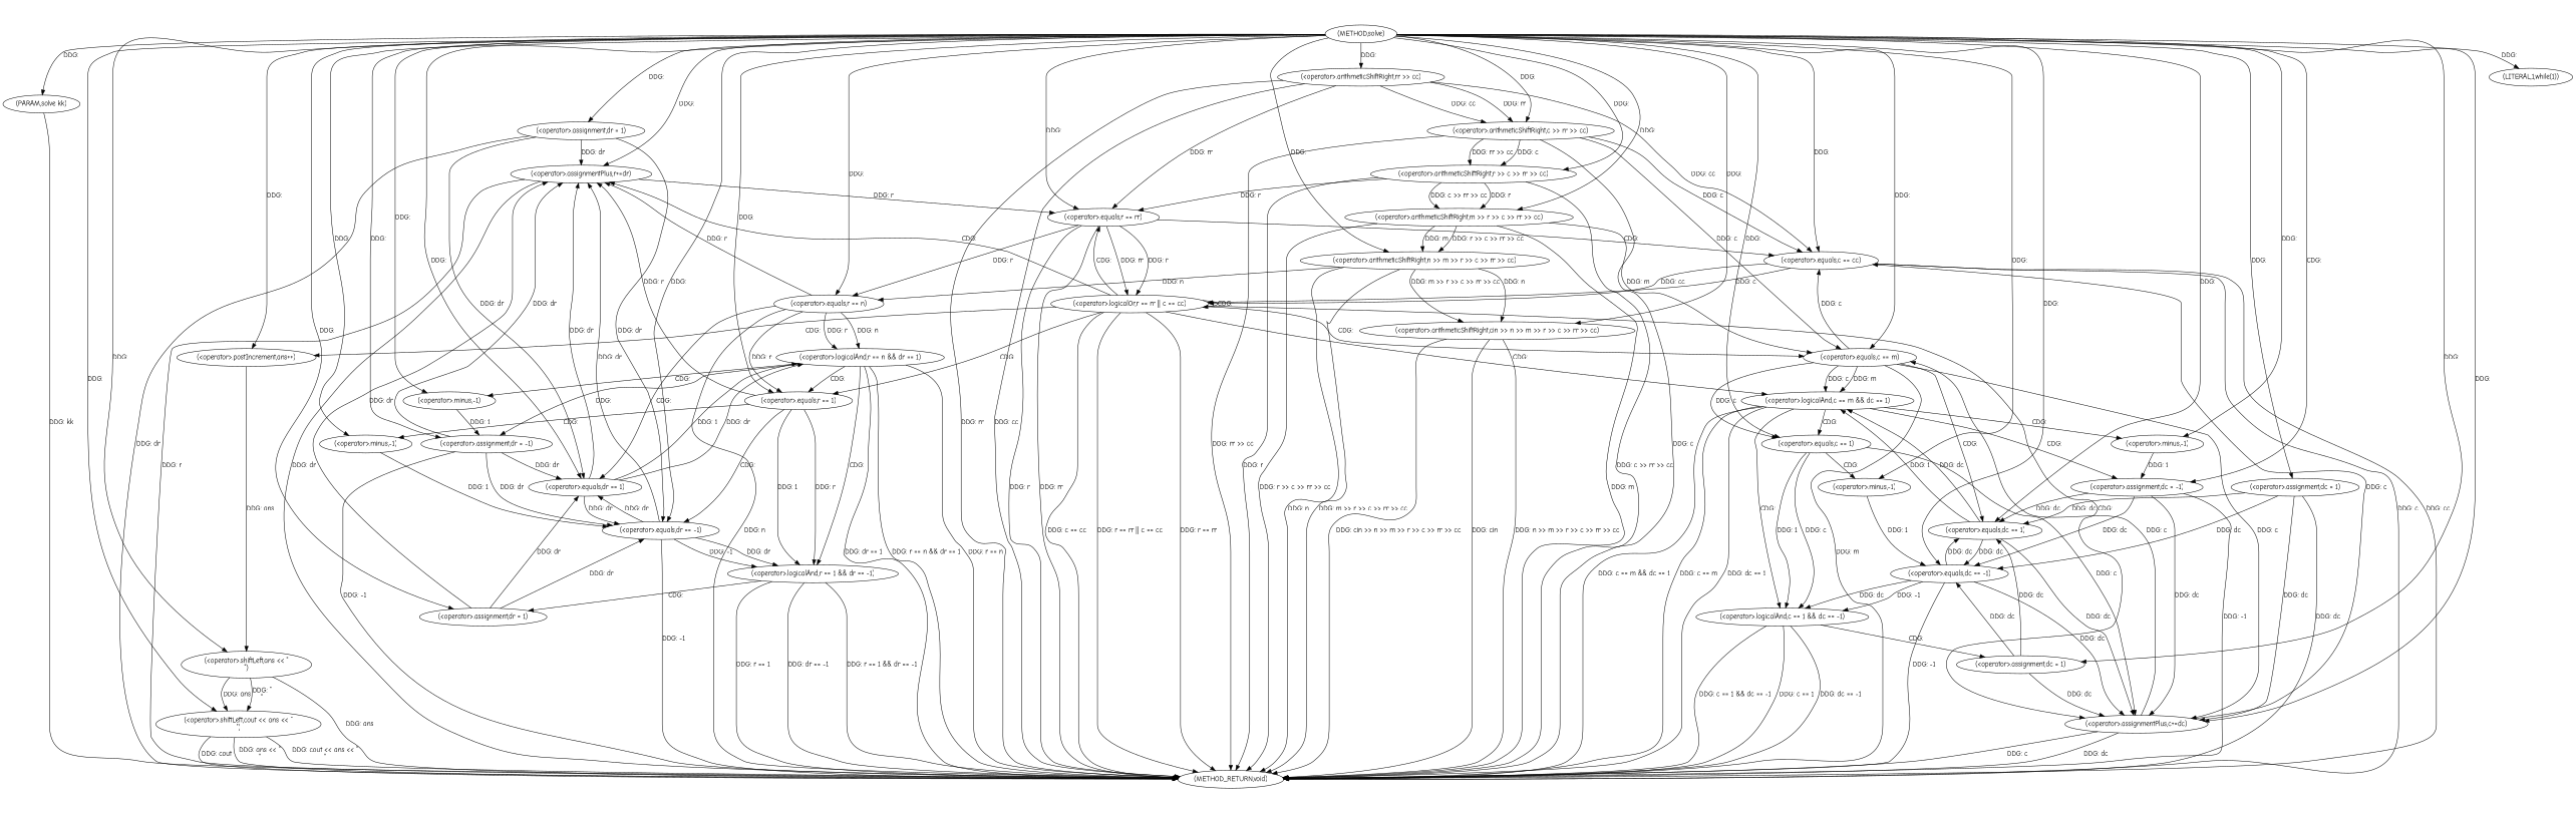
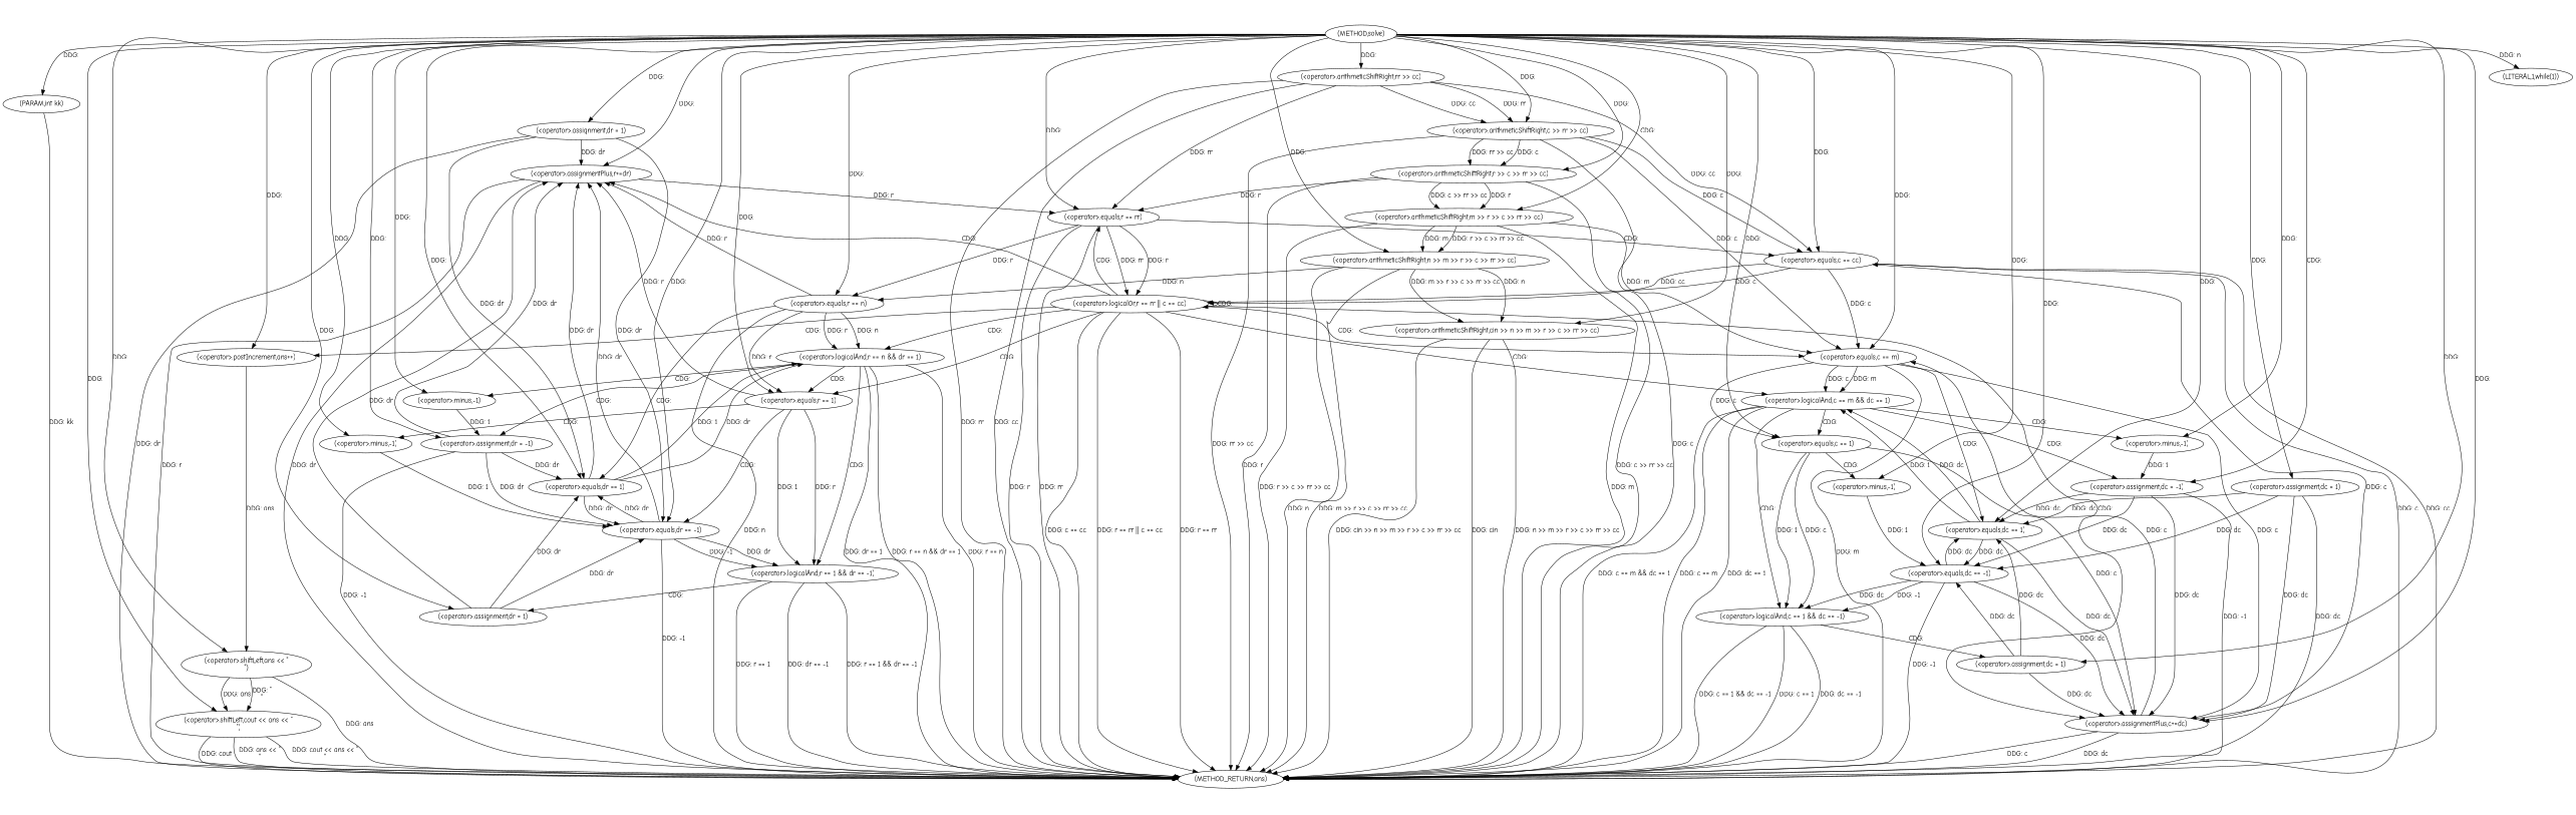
  digraph {
    fontname="Comic Neue"
    node [fontname="Comic Neue"]
    edge [fontname="Comic Neue"]
    n1 [label="(METHOD,solve)"]
-   n2 [label="(PARAM,solve kk)"]
+   n2 [label="(PARAM,int kk)"]
    n3 [label="(<operator>.arithmeticShiftRight,cin >> n >> m >> r >> c >> rr >> cc)"]
    n4 [label="(<operator>.assignment,dr = 1)"]
    n5 [label="(<operator>.assignment,dc = 1)"]
    n6 [label="(<operator>.shiftLeft,cout << ans << \"\n\")"]
    n7 [label="(LITERAL,1,while(1))"]
    n8 [label="(<operator>.arithmeticShiftRight,n >> m >> r >> c >> rr >> cc)"]
    n9 [label="(<operator>.assignmentPlus,r+=dr)"]
    n10 [label="(<operator>.assignmentPlus,c+=dc)"]
    n11 [label="(<operator>.postIncrement,ans++)"]
    n12 [label="(<operator>.shiftLeft,ans << \"\n\")"]
    n13 [label="(<operator>.arithmeticShiftRight,m >> r >> c >> rr >> cc)"]
    n14 [label="(<operator>.assignment,dr = -1)"]
    n15 [label="(<operator>.assignment,dc = -1)"]
    n16 [label="(<operator>.arithmeticShiftRight,r >> c >> rr >> cc)"]
    n17 [label="(<operator>.arithmeticShiftRight,c >> rr >> cc)"]
    n18 [label="(<operator>.equals,r == rr)"]
    n19 [label="(<operator>.equals,c == cc)"]
    n20 [label="(<operator>.equals,r == n)"]
    n21 [label="(<operator>.equals,dr == 1)"]
    n22 [label="(<operator>.minus,-1)"]
    n23 [label="(<operator>.assignment,dr = 1)"]
    n24 [label="(<operator>.equals,c == m)"]
    n25 [label="(<operator>.equals,dc == 1)"]
    n26 [label="(<operator>.minus,-1)"]
    n27 [label="(<operator>.assignment,dc = 1)"]
    n28 [label="(<operator>.arithmeticShiftRight,rr >> cc)"]
    n29 [label="(<operator>.equals,r == 1)"]
    n30 [label="(<operator>.equals,dr == -1)"]
    n31 [label="(<operator>.equals,c == 1)"]
    n32 [label="(<operator>.equals,dc == -1)"]
    n33 [label="(<operator>.minus,-1)"]
    n34 [label="(<operator>.minus,-1)"]
-   n35 [label="(METHOD_RETURN,void)"]
+   n35 [label="(METHOD_RETURN,ans)"]
    n36 [label="(<operator>.logicalOr,r == rr || c == cc)"]
    n37 [label="(<operator>.logicalAnd,r == n && dr == 1)"]
    n38 [label="(<operator>.logicalAnd,c == m && dc == 1)"]
    n39 [label="(<operator>.logicalAnd,r == 1 && dr == -1)"]
    n40 [label="(<operator>.logicalAnd,c == 1 && dc == -1)"]
    n1 -> n2 [label="DDG: "]
    n1 -> n3 [label="DDG: "]
    n1 -> n4 [label="DDG: "]
    n1 -> n5 [label="DDG: "]
    n1 -> n6 [label="DDG: "]
-   n1 -> n7 [label="DDG: "]
+   n1 -> n7 [label="DDG: n"]
    n1 -> n8 [label="DDG: "]
    n1 -> n9 [label="DDG: "]
    n1 -> n10 [label="DDG: "]
    n1 -> n11 [label="DDG: "]
    n1 -> n12 [label="DDG: "]
-   n1 -> n13 [label="DDG: "]
+   n1 -> n13 [label="CDG: "]
    n1 -> n14 [label="DDG: "]
    n1 -> n15 [label="CDG: "]
    n1 -> n16 [label="DDG: "]
    n1 -> n17 [label="DDG: "]
    n1 -> n18 [label="DDG: "]
    n1 -> n19 [label="DDG: "]
    n1 -> n20 [label="DDG: "]
    n1 -> n21 [label="DDG: "]
    n1 -> n22 [label="DDG: "]
    n1 -> n23 [label="DDG: "]
    n1 -> n24 [label="DDG: "]
    n1 -> n25 [label="DDG: "]
    n1 -> n26 [label="DDG: "]
    n1 -> n27 [label="DDG: "]
    n1 -> n28 [label="DDG: "]
    n1 -> n29 [label="DDG: "]
    n1 -> n30 [label="DDG: "]
    n1 -> n31 [label="DDG: "]
    n1 -> n32 [label="DDG: "]
    n1 -> n33 [label="DDG: "]
    n1 -> n34 [label="DDG: "]
    n2 -> n35 [label="DDG: kk"]
    n3 -> n35 [label="DDG: n >> m >> r >> c >> rr >> cc"]
    n3 -> n35 [label="DDG: cin >> n >> m >> r >> c >> rr >> cc"]
    n3 -> n35 [label="DDG: cin"]
    n4 -> n9 [label="DDG: dr"]
    n4 -> n21 [label="DDG: dr"]
    n4 -> n30 [label="DDG: dr"]
    n4 -> n35 [label="DDG: dr"]
    n5 -> n10 [label="DDG: dc"]
    n5 -> n25 [label="DDG: dc"]
    n5 -> n32 [label="DDG: dc"]
    n5 -> n35 [label="DDG: dc"]
    n6 -> n35 [label="DDG: ans << \"\n\""]
    n6 -> n35 [label="DDG: cout << ans << \"\n\""]
    n6 -> n35 [label="DDG: cout"]
    n8 -> n3 [label="DDG: m >> r >> c >> rr >> cc"]
    n8 -> n3 [label="DDG: n"]
    n8 -> n20 [label="DDG: n"]
    n8 -> n35 [label="DDG: n"]
    n8 -> n35 [label="DDG: m >> r >> c >> rr >> cc"]
    n9 -> n18 [label="DDG: r"]
    n9 -> n35 [label="DDG: r"]
    n9 -> n35 [label="DDG: dr"]
    n10 -> n19 [label="DDG: c"]
    n10 -> n24 [label="DDG: c"]
    n10 -> n35 [label="DDG: c"]
    n10 -> n35 [label="DDG: dc"]
    n11 -> n12 [label="DDG: ans"]
    n12 -> n6 [label="DDG: ans"]
    n12 -> n6 [label="DDG: \"\n\""]
    n12 -> n35 [label="DDG: ans"]
    n13 -> n8 [label="DDG: m"]
    n13 -> n8 [label="DDG: r >> c >> rr >> cc"]
    n13 -> n24 [label="DDG: m"]
    n13 -> n35 [label="DDG: m"]
    n13 -> n35 [label="DDG: r >> c >> rr >> cc"]
    n14 -> n9 [label="DDG: dr"]
    n14 -> n21 [label="DDG: dr"]
    n14 -> n30 [label="DDG: dr"]
    n14 -> n35 [label="DDG: -1"]
    n15 -> n10 [label="DDG: dc"]
    n15 -> n25 [label="DDG: dc"]
    n15 -> n32 [label="DDG: dc"]
    n15 -> n35 [label="DDG: -1"]
    n16 -> n13 [label="DDG: r"]
    n16 -> n13 [label="DDG: c >> rr >> cc"]
    n16 -> n18 [label="DDG: r"]
    n16 -> n35 [label="DDG: r"]
    n16 -> n35 [label="DDG: c >> rr >> cc"]
    n17 -> n16 [label="DDG: rr >> cc"]
    n17 -> n16 [label="DDG: c"]
    n17 -> n19 [label="DDG: c"]
    n17 -> n24 [label="DDG: c"]
    n17 -> n35 [label="DDG: c"]
    n17 -> n35 [label="DDG: rr >> cc"]
    n18 -> n19 [label="CDG: "]
    n18 -> n20 [label="DDG: r"]
    n18 -> n35 [label="DDG: r"]
    n18 -> n35 [label="DDG: rr"]
    n18 -> n36 [label="DDG: rr"]
    n18 -> n36 [label="DDG: r"]
-   n24 -> n19 [label="DDG: c"]
+   n19 -> n24 [label="DDG: c"]
    n19 -> n35 [label="DDG: c"]
    n19 -> n35 [label="DDG: cc"]
    n19 -> n36 [label="DDG: c"]
    n19 -> n36 [label="DDG: cc"]
    n20 -> n9 [label="DDG: r"]
    n20 -> n21 [label="CDG: "]
    n20 -> n29 [label="DDG: r"]
    n20 -> n35 [label="DDG: n"]
    n20 -> n37 [label="DDG: n"]
    n20 -> n37 [label="DDG: r"]
    n21 -> n9 [label="DDG: dr"]
    n21 -> n30 [label="DDG: dr"]
    n21 -> n37 [label="DDG: dr"]
    n21 -> n37 [label="DDG: 1"]
    n22 -> n14 [label="DDG: 1"]
    n23 -> n9 [label="DDG: dr"]
    n23 -> n21 [label="DDG: dr"]
    n23 -> n30 [label="DDG: dr"]
    n24 -> n10 [label="DDG: c"]
    n24 -> n25 [label="CDG: "]
    n24 -> n31 [label="DDG: c"]
    n24 -> n35 [label="DDG: m"]
    n24 -> n38 [label="DDG: c"]
    n24 -> n38 [label="DDG: m"]
    n25 -> n10 [label="DDG: dc"]
    n25 -> n32 [label="DDG: dc"]
    n25 -> n38 [label="DDG: 1"]
    n25 -> n38 [label="DDG: dc"]
    n26 -> n15 [label="DDG: 1"]
    n27 -> n10 [label="DDG: dc"]
    n27 -> n25 [label="DDG: dc"]
    n27 -> n32 [label="DDG: dc"]
    n28 -> n17 [label="DDG: cc"]
    n28 -> n17 [label="DDG: rr"]
    n28 -> n18 [label="DDG: rr"]
    n28 -> n19 [label="DDG: cc"]
    n28 -> n35 [label="DDG: rr"]
    n28 -> n35 [label="DDG: cc"]
    n29 -> n9 [label="DDG: r"]
    n29 -> n30 [label="CDG: "]
    n29 -> n33 [label="CDG: "]
    n29 -> n39 [label="DDG: 1"]
    n29 -> n39 [label="DDG: r"]
    n30 -> n9 [label="DDG: dr"]
    n30 -> n21 [label="DDG: dr"]
    n30 -> n35 [label="DDG: -1"]
    n30 -> n39 [label="DDG: -1"]
    n30 -> n39 [label="DDG: dr"]
    n31 -> n10 [label="DDG: c"]
    n31 -> n34 [label="CDG: "]
    n31 -> n40 [label="DDG: c"]
    n31 -> n40 [label="DDG: 1"]
    n32 -> n10 [label="DDG: dc"]
    n32 -> n25 [label="DDG: dc"]
    n32 -> n35 [label="DDG: -1"]
    n32 -> n40 [label="DDG: -1"]
    n32 -> n40 [label="DDG: dc"]
    n33 -> n30 [label="DDG: 1"]
    n34 -> n32 [label="DDG: 1"]
    n36 -> n9 [label="CDG: "]
    n36 -> n10 [label="CDG: "]
    n36 -> n11 [label="CDG: "]
    n36 -> n18 [label="CDG: "]
    n36 -> n24 [label="CDG: "]
    n36 -> n29 [label="CDG: "]
    n36 -> n35 [label="DDG: r == rr"]
    n36 -> n35 [label="DDG: c == cc"]
    n36 -> n35 [label="DDG: r == rr || c == cc"]
    n36 -> n36 [label="CDG: "]
+   n36 -> n37 [label="CDG: "]
    n36 -> n38 [label="CDG: "]
-   n37 -> n14 [label="DDG: "]
+   n37 -> n14 [label="CDG: "]
    n37 -> n22 [label="CDG: "]
    n37 -> n29 [label="CDG: "]
    n37 -> n35 [label="DDG: r == n"]
    n37 -> n35 [label="DDG: dr == 1"]
    n37 -> n35 [label="DDG: r == n && dr == 1"]
    n37 -> n39 [label="CDG: "]
    n38 -> n15 [label="CDG: "]
    n38 -> n26 [label="CDG: "]
    n38 -> n31 [label="CDG: "]
    n38 -> n35 [label="DDG: c == m"]
    n38 -> n35 [label="DDG: dc == 1"]
    n38 -> n35 [label="DDG: c == m && dc == 1"]
    n38 -> n40 [label="CDG: "]
    n39 -> n23 [label="CDG: "]
    n39 -> n35 [label="DDG: r == 1"]
    n39 -> n35 [label="DDG: dr == -1"]
    n39 -> n35 [label="DDG: r == 1 && dr == -1"]
    n40 -> n27 [label="CDG: "]
    n40 -> n35 [label="DDG: c == 1"]
    n40 -> n35 [label="DDG: dc == -1"]
    n40 -> n35 [label="DDG: c == 1 && dc == -1"]
  }
